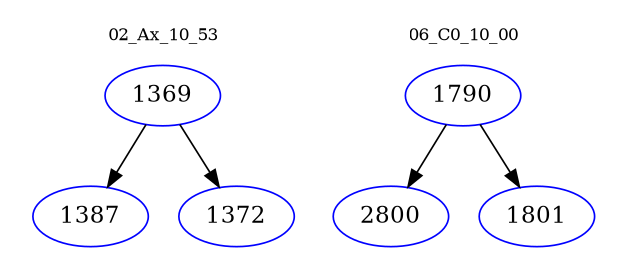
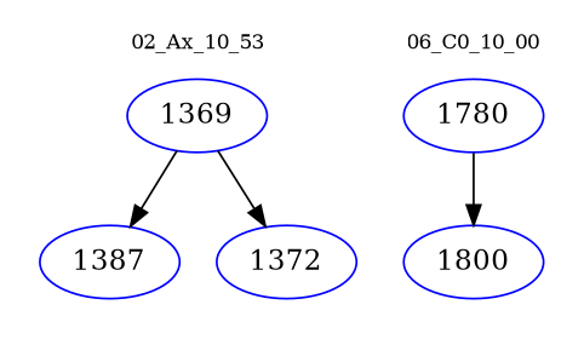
  digraph {
    node [color=blue]
    edge [color=black]
    n1 [label=1369]
    n2 [label=1387]
    n3 [label=1372]
-   n4 [label=1790]
-   n5 [label=2800]
-   n6 [label=1801]
+   n4 [label=1780]
+   n5 [label=1800]
    subgraph cluster_1 {
      color=white
      fontsize=10
      label="02_Ax_10_53"
      n1
      n2
      n3
    }
    subgraph cluster_2 {
      color=white
      fontsize=10
      label="06_C0_10_00"
      n4
      n5
-     n6
    }
    n1 -> n2
    n1 -> n3
    n4 -> n5
-   n4 -> n6
  }
